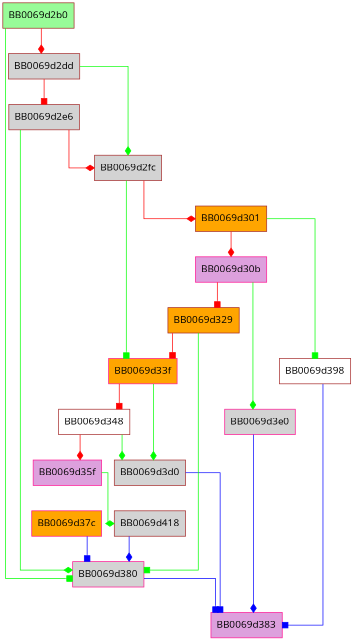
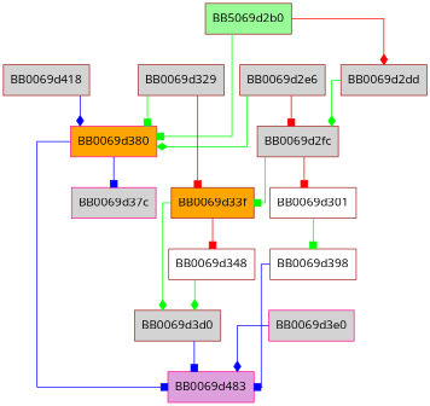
  digraph {
    fontname="Open Sans"
    splines=ortho
    node [color=brown fillcolor=lightgrey fontname="Open Sans" shape=box style=filled]
    edge [arrowhead=box color=green fontname="Open Sans"]
-   BB0069d2b0 [fillcolor=palegreen]
-   BB0069d380 [color=deeppink]
+   BB0069d2b0 [fillcolor=palegreen label=BB5069d2b0]
+   BB0069d380 [color=deeppink fillcolor=orange]
    BB0069d2dd
-   BB0069d383 [color=deeppink fillcolor=plum]
+   BB0069d383 [color=deeppink fillcolor=plum label=BB0069d483]
    BB0069d2fc
    BB0069d2e6
-   BB0069d33f [color=deeppink fillcolor=orange]
-   BB0069d301 [fillcolor=orange]
+   BB0069d33f [fillcolor=orange]
+   BB0069d301 [fillcolor=white]
    BB0069d3d0
    BB0069d348 [fillcolor=white]
    BB0069d398 [fillcolor=white]
-   BB0069d30b [color=deeppink fillcolor=plum]
-   BB0069d35f [color=deeppink fillcolor=plum]
    BB0069d3e0 [color=deeppink]
-   BB0069d329 [fillcolor=orange]
+   BB0069d329
    BB0069d418
-   BB0069d37c [color=deeppink fillcolor=orange]
+   BB0069d37c [color=deeppink]
    BB0069d2b0 -> BB0069d380
    BB0069d2b0 -> BB0069d2dd [arrowhead=diamond color=red]
    BB0069d380 -> BB0069d383 [color=blue]
    BB0069d2dd -> BB0069d2fc [arrowhead=diamond]
-   BB0069d2dd -> BB0069d2e6 [color=red]
    BB0069d2fc -> BB0069d33f
-   BB0069d2fc -> BB0069d301 [arrowhead=diamond color=red]
+   BB0069d2fc -> BB0069d301 [color=red]
    BB0069d2e6 -> BB0069d380 [arrowhead=diamond]
-   BB0069d2e6 -> BB0069d2fc [arrowhead=diamond color=red]
+   BB0069d2e6 -> BB0069d2fc [color=red]
    BB0069d33f -> BB0069d3d0 [arrowhead=diamond]
    BB0069d33f -> BB0069d348 [color=red]
    BB0069d301 -> BB0069d398
-   BB0069d301 -> BB0069d30b [arrowhead=diamond color=red]
    BB0069d3d0 -> BB0069d383 [color=blue]
    BB0069d348 -> BB0069d3d0 [arrowhead=diamond]
-   BB0069d348 -> BB0069d35f [arrowhead=diamond color=red]
    BB0069d398 -> BB0069d383 [color=blue]
-   BB0069d30b -> BB0069d3e0 [arrowhead=diamond]
-   BB0069d30b -> BB0069d329 [color=red]
-   BB0069d35f -> BB0069d418 [arrowhead=diamond]
    BB0069d3e0 -> BB0069d383 [arrowhead=diamond color=blue]
    BB0069d329 -> BB0069d380
    BB0069d329 -> BB0069d33f [color=red]
    BB0069d418 -> BB0069d380 [arrowhead=diamond color=blue]
-   BB0069d37c -> BB0069d380 [color=blue]
+   BB0069d380 -> BB0069d37c [color=blue]
  }
